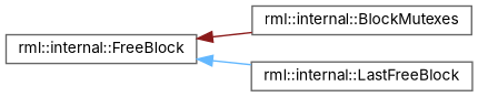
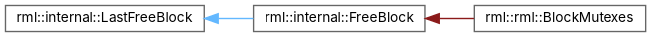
  digraph {
    fontname=Inter
    rankdir=LR
    node [color=grey40 fillcolor=white fontname=Inter fontsize=10 shape=box style=filled]
    edge [dir=back fontname=Inter fontsize=10 labelfontname=Helvetica labelfontsize=10 style=solid]
-   n1 [height=0.2 label="rml::internal::BlockMutexes" width=0.4]
+   n1 [height=0.2 label="rml::rml::BlockMutexes" width=0.4]
    n2 [height=0.2 label="rml::internal::FreeBlock" width=0.4]
    n3 [height=0.2 label="rml::internal::LastFreeBlock" width=0.4]
    n2 -> n1 [color=firebrick4]
-   n2 -> n3 [color=steelblue1]
+   n3 -> n2 [color=steelblue1]
  }
